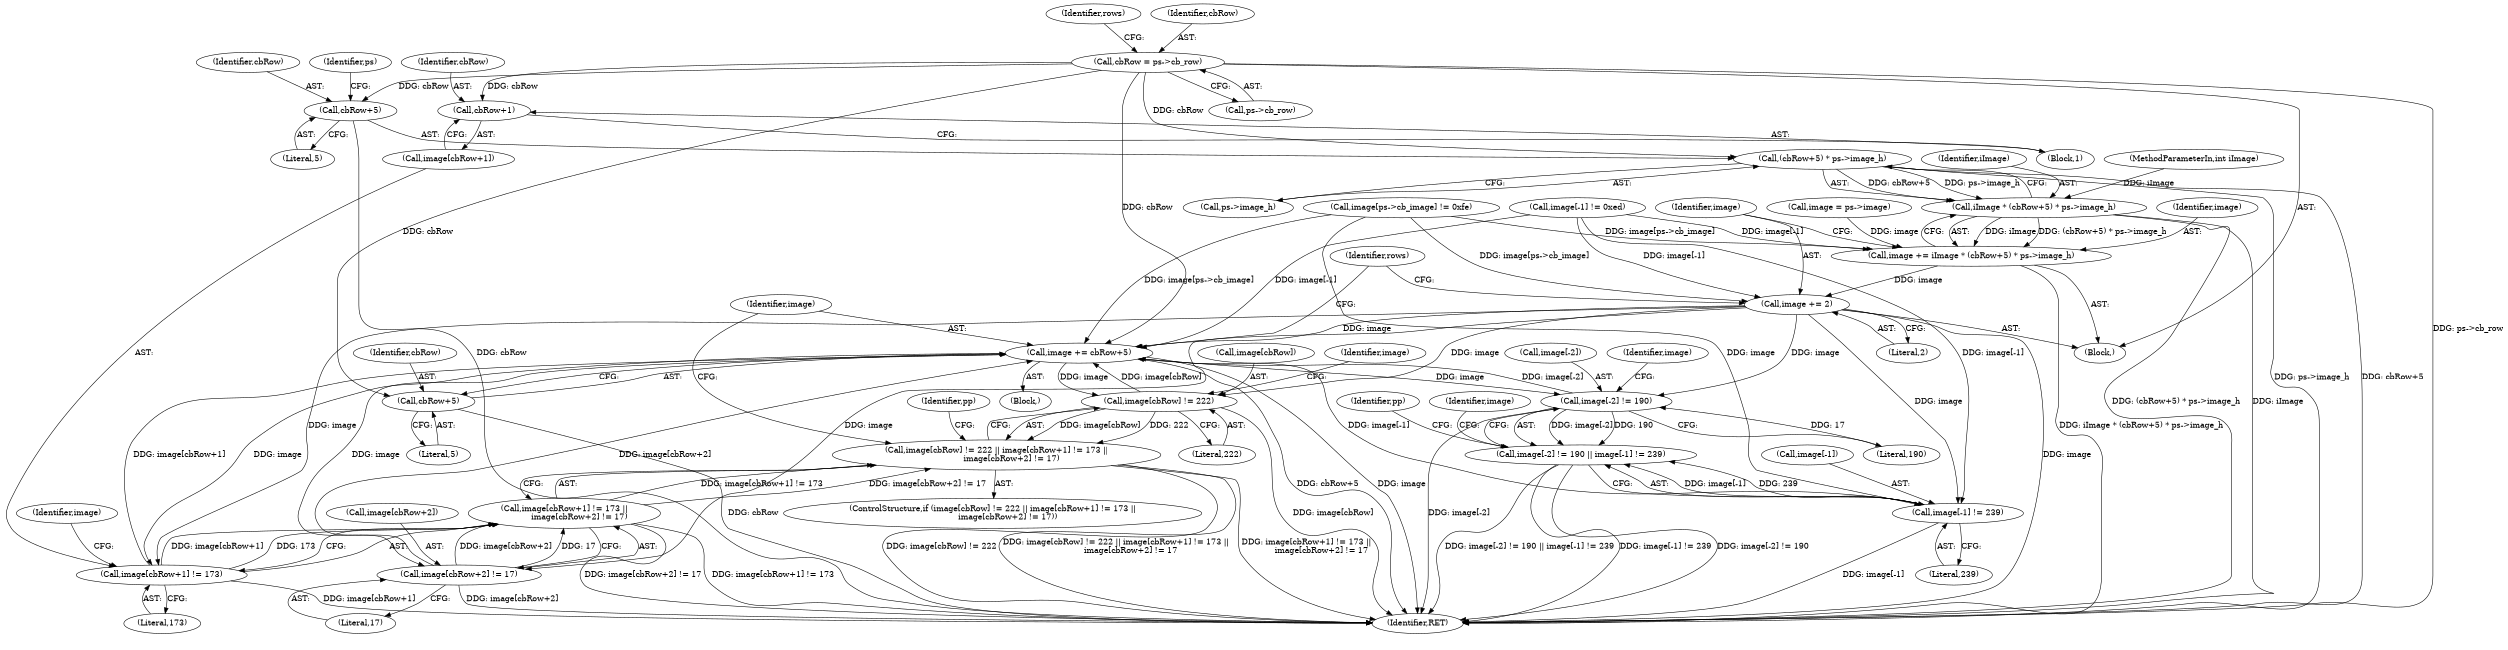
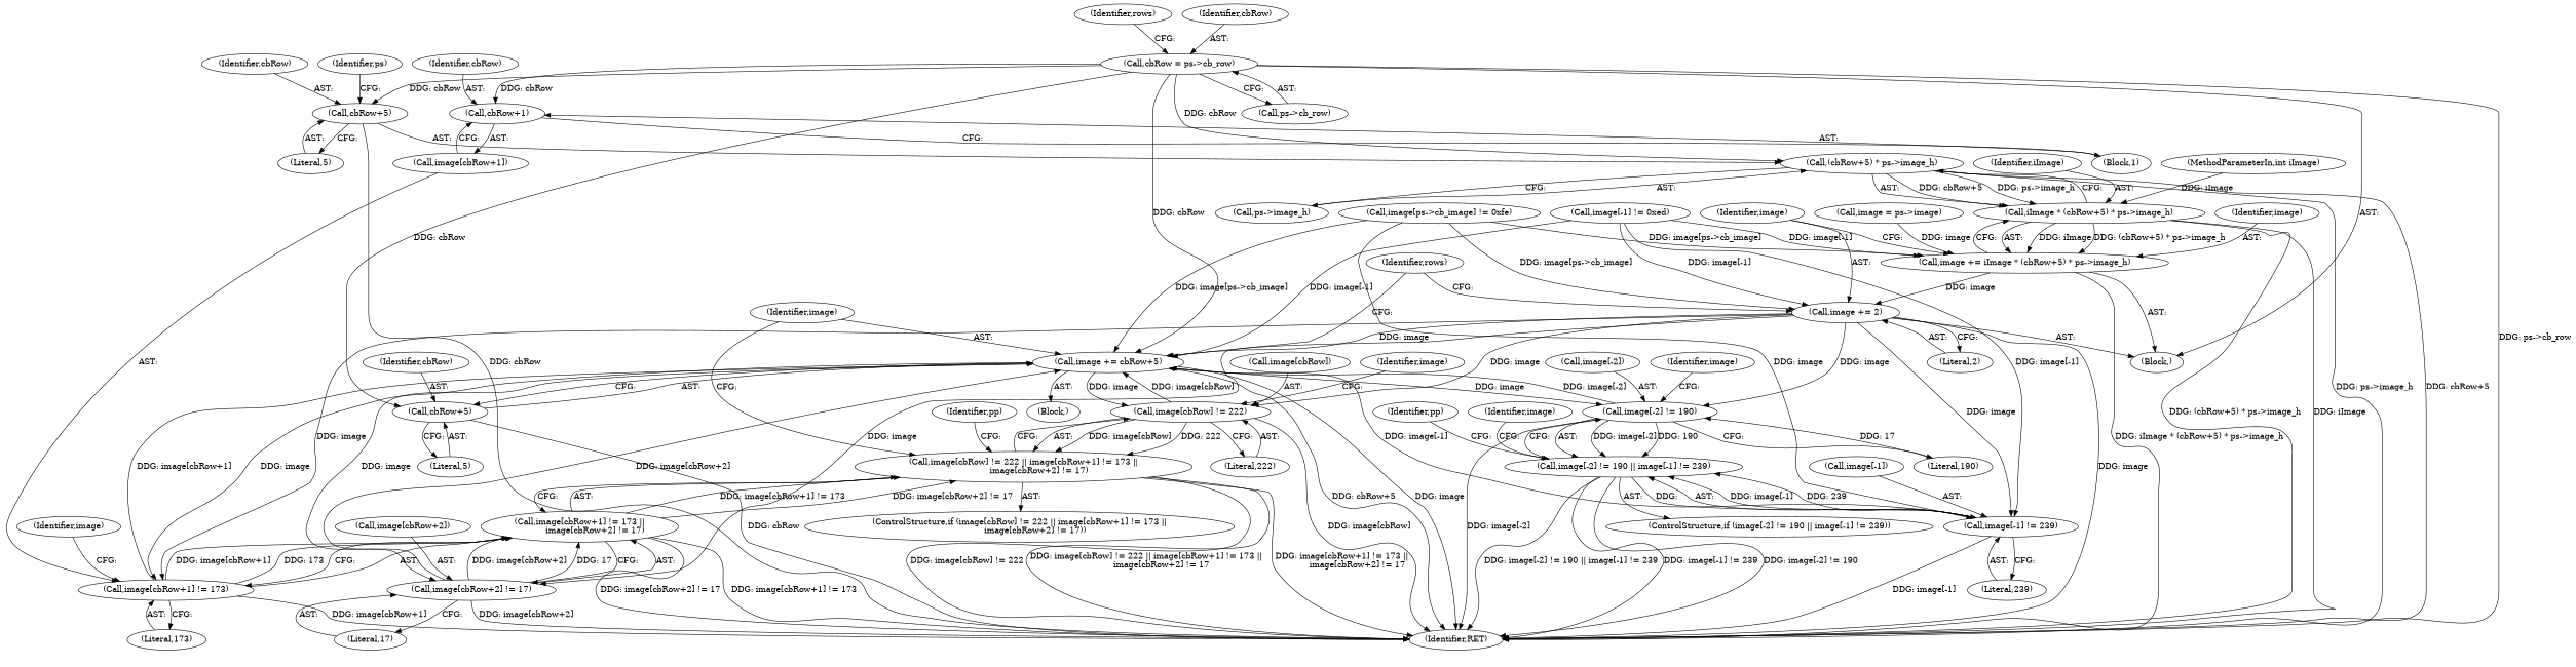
  digraph {
    n1 [label="(Call,cbRow = ps->cb_row)"]
    n2 [label="(Call,(cbRow+5) * ps->image_h)"]
    n3 [label="(Call,image += cbRow+5)"]
    n4 [label="(Call,cbRow+5)"]
    n5 [label="(Call,cbRow+1)"]
    n6 [label="(Call,cbRow+5)"]
    n7 [label="(Block,)"]
    n8 [label="(Identifier,RET)"]
    n9 [label="(Call,ps->cb_row)"]
    n10 [label="(Call,iImage * (cbRow+5) * ps->image_h)"]
    n11 [label="(Call,ps->image_h)"]
    n12 [label="(Call,image[-2] != 190)"]
    n13 [label="(Call,image[cbRow] != 222)"]
    n14 [label="(Call,image[cbRow+1] != 173)"]
    n15 [label="(Call,image[cbRow+2] != 17)"]
    n16 [label="(Block,)"]
    n17 [label="(Literal,5)"]
    n18 [label="(Call,image[cbRow+1])"]
    n19 [label="(Block,1)"]
    n20 [label="(Literal,5)"]
    n21 [label="(Call,image += iImage * (cbRow+5) * ps->image_h)"]
    n22 [label="(Call,image += 2)"]
    n23 [label="(Call,image[-1] != 239)"]
    n24 [label="(Literal,2)"]
    n25 [label="(Call,image[-2] != 190 || image[-1] != 239)"]
    n26 [label="(Literal,190)"]
    n27 [label="(Literal,239)"]
    n28 [label="(Call,image[cbRow] != 222 || image[cbRow+1] != 173 ||\n            image[cbRow+2] != 17)"]
    n29 [label="(Literal,222)"]
    n30 [label="(Call,image[cbRow+1] != 173 ||\n            image[cbRow+2] != 17)"]
    n31 [label="(Literal,173)"]
    n32 [label="(Literal,17)"]
+   n33 [label="(ControlStructure,if (image[-2] != 190 || image[-1] != 239))"]
    n34 [label="(ControlStructure,if (image[cbRow] != 222 || image[cbRow+1] != 173 ||\n            image[cbRow+2] != 17))"]
    n35 [label="(Identifier,image)"]
    n36 [label="(Identifier,ps)"]
    n37 [label="(Call,image[-1] != 0xed)"]
    n38 [label="(Identifier,cbRow)"]
    n39 [label="(Identifier,image)"]
    n40 [label="(Identifier,rows)"]
    n41 [label="(Identifier,image)"]
    n42 [label="(Call,image[ps->cb_image] != 0xfe)"]
    n43 [label="(Call,image[-1])"]
    n44 [label="(Identifier,pp)"]
    n45 [label="(Identifier,rows)"]
    n46 [label="(Identifier,cbRow)"]
    n47 [label="(Identifier,image)"]
    n48 [label="(Call,image = ps->image)"]
    n49 [label="(Call,image[-2])"]
    n50 [label="(Identifier,image)"]
    n51 [label="(Call,image[cbRow+2])"]
    n52 [label="(Identifier,image)"]
    n53 [label="(Identifier,iImage)"]
    n54 [label="(Identifier,image)"]
    n55 [label="(Identifier,cbRow)"]
    n56 [label="(Call,image[cbRow])"]
    n57 [label="(MethodParameterIn,int iImage)"]
    n58 [label="(Identifier,pp)"]
    n59 [label="(Identifier,cbRow)"]
    n1 -> n2 [label="DDG: cbRow"]
    n1 -> n3 [label="DDG: cbRow"]
    n1 -> n4 [label="DDG: cbRow"]
    n1 -> n5 [label="DDG: cbRow"]
    n1 -> n6 [label="DDG: cbRow"]
    n1 -> n7 [label="AST: "]
    n1 -> n8 [label="DDG: ps->cb_row"]
    n1 -> n9 [label="CFG: "]
    n2 -> n8 [label="DDG: ps->image_h"]
    n2 -> n8 [label="DDG: cbRow+5"]
    n2 -> n10 [label="AST: "]
    n2 -> n10 [label="DDG: cbRow+5"]
    n2 -> n10 [label="DDG: ps->image_h"]
    n2 -> n11 [label="CFG: "]
    n3 -> n6 [label="CFG: "]
    n3 -> n8 [label="DDG: cbRow+5"]
    n3 -> n8 [label="DDG: image"]
    n3 -> n12 [label="DDG: image"]
    n3 -> n13 [label="DDG: image"]
    n3 -> n14 [label="DDG: image"]
    n3 -> n15 [label="DDG: image"]
    n3 -> n16 [label="AST: "]
    n4 -> n2 [label="AST: "]
    n4 -> n8 [label="DDG: cbRow"]
    n4 -> n17 [label="CFG: "]
    n5 -> n18 [label="AST: "]
    n5 -> n19 [label="CFG: "]
    n6 -> n3 [label="AST: "]
    n6 -> n8 [label="DDG: cbRow"]
    n6 -> n20 [label="CFG: "]
    n9 -> n1 [label="AST: "]
    n10 -> n2 [label="CFG: "]
    n10 -> n8 [label="DDG: (cbRow+5) * ps->image_h"]
    n10 -> n8 [label="DDG: iImage"]
    n10 -> n21 [label="AST: "]
    n10 -> n21 [label="DDG: iImage"]
    n10 -> n21 [label="DDG: (cbRow+5) * ps->image_h"]
    n11 -> n2 [label="AST: "]
    n12 -> n3 [label="DDG: image[-2]"]
    n12 -> n8 [label="DDG: image[-2]"]
    n12 -> n25 [label="AST: "]
    n12 -> n25 [label="DDG: image[-2]"]
    n12 -> n25 [label="DDG: 190"]
    n12 -> n26 [label="CFG: "]
    n13 -> n3 [label="DDG: image[cbRow]"]
    n13 -> n8 [label="DDG: image[cbRow]"]
    n13 -> n28 [label="AST: "]
    n13 -> n28 [label="DDG: image[cbRow]"]
    n13 -> n28 [label="DDG: 222"]
    n13 -> n29 [label="CFG: "]
    n14 -> n3 [label="DDG: image[cbRow+1]"]
    n14 -> n8 [label="DDG: image[cbRow+1]"]
    n14 -> n30 [label="AST: "]
    n14 -> n30 [label="DDG: image[cbRow+1]"]
    n14 -> n30 [label="DDG: 173"]
    n14 -> n31 [label="CFG: "]
    n15 -> n3 [label="DDG: image[cbRow+2]"]
    n15 -> n8 [label="DDG: image[cbRow+2]"]
    n15 -> n30 [label="AST: "]
    n15 -> n30 [label="DDG: image[cbRow+2]"]
    n15 -> n30 [label="DDG: 17"]
    n15 -> n32 [label="CFG: "]
    n17 -> n4 [label="AST: "]
    n18 -> n5 [label="CFG: "]
    n18 -> n14 [label="AST: "]
    n19 -> n5 [label="AST: "]
    n20 -> n6 [label="AST: "]
    n21 -> n7 [label="AST: "]
    n21 -> n8 [label="DDG: iImage * (cbRow+5) * ps->image_h"]
    n21 -> n10 [label="CFG: "]
    n21 -> n22 [label="DDG: image"]
    n22 -> n3 [label="DDG: image"]
    n22 -> n7 [label="AST: "]
    n22 -> n8 [label="DDG: image"]
    n22 -> n12 [label="DDG: image"]
    n22 -> n13 [label="DDG: image"]
    n22 -> n14 [label="DDG: image"]
    n22 -> n15 [label="DDG: image"]
    n22 -> n23 [label="DDG: image"]
    n22 -> n24 [label="CFG: "]
    n23 -> n3 [label="DDG: image[-1]"]
    n23 -> n8 [label="DDG: image[-1]"]
    n23 -> n25 [label="AST: "]
    n23 -> n25 [label="DDG: image[-1]"]
    n23 -> n25 [label="DDG: 239"]
    n23 -> n27 [label="CFG: "]
    n24 -> n22 [label="AST: "]
    n25 -> n8 [label="DDG: image[-1] != 239"]
    n25 -> n8 [label="DDG: image[-2] != 190"]
    n25 -> n8 [label="DDG: image[-2] != 190 || image[-1] != 239"]
    n25 -> n12 [label="CFG: "]
-   n25 -> n23 [label="CFG: "]
+   n25 -> n23 [label="DDG: "]
+   n25 -> n33 [label="AST: "]
    n26 -> n12 [label="DDG: 17"]
    n27 -> n23 [label="AST: "]
    n28 -> n8 [label="DDG: image[cbRow] != 222 || image[cbRow+1] != 173 ||\n            image[cbRow+2] != 17"]
    n28 -> n8 [label="DDG: image[cbRow+1] != 173 ||\n            image[cbRow+2] != 17"]
    n28 -> n8 [label="DDG: image[cbRow] != 222"]
    n28 -> n13 [label="CFG: "]
    n28 -> n30 [label="CFG: "]
    n28 -> n34 [label="AST: "]
    n29 -> n13 [label="AST: "]
    n30 -> n8 [label="DDG: image[cbRow+1] != 173"]
    n30 -> n8 [label="DDG: image[cbRow+2] != 17"]
    n30 -> n14 [label="CFG: "]
    n30 -> n15 [label="CFG: "]
    n30 -> n28 [label="AST: "]
    n30 -> n28 [label="DDG: image[cbRow+1] != 173"]
    n30 -> n28 [label="DDG: image[cbRow+2] != 17"]
    n31 -> n14 [label="AST: "]
    n32 -> n15 [label="AST: "]
    n35 -> n21 [label="CFG: "]
    n35 -> n22 [label="AST: "]
    n36 -> n4 [label="CFG: "]
    n37 -> n3 [label="DDG: image[-1]"]
    n37 -> n21 [label="DDG: image[-1]"]
    n37 -> n22 [label="DDG: image[-1]"]
    n37 -> n23 [label="DDG: image[-1]"]
    n38 -> n4 [label="AST: "]
    n39 -> n13 [label="CFG: "]
    n40 -> n1 [label="CFG: "]
    n41 -> n3 [label="AST: "]
    n41 -> n28 [label="CFG: "]
    n42 -> n3 [label="DDG: image[ps->cb_image]"]
    n42 -> n21 [label="DDG: image[ps->cb_image]"]
    n42 -> n22 [label="DDG: image[ps->cb_image]"]
    n42 -> n23 [label="DDG: image"]
    n43 -> n23 [label="AST: "]
    n44 -> n25 [label="CFG: "]
    n45 -> n3 [label="CFG: "]
    n45 -> n22 [label="CFG: "]
    n46 -> n5 [label="AST: "]
    n47 -> n21 [label="AST: "]
    n48 -> n21 [label="DDG: image"]
    n49 -> n12 [label="AST: "]
    n50 -> n12 [label="CFG: "]
    n51 -> n15 [label="AST: "]
    n52 -> n14 [label="CFG: "]
    n53 -> n10 [label="AST: "]
    n54 -> n25 [label="CFG: "]
    n55 -> n6 [label="AST: "]
    n56 -> n13 [label="AST: "]
    n57 -> n10 [label="DDG: iImage"]
    n58 -> n28 [label="CFG: "]
    n59 -> n1 [label="AST: "]
  }
